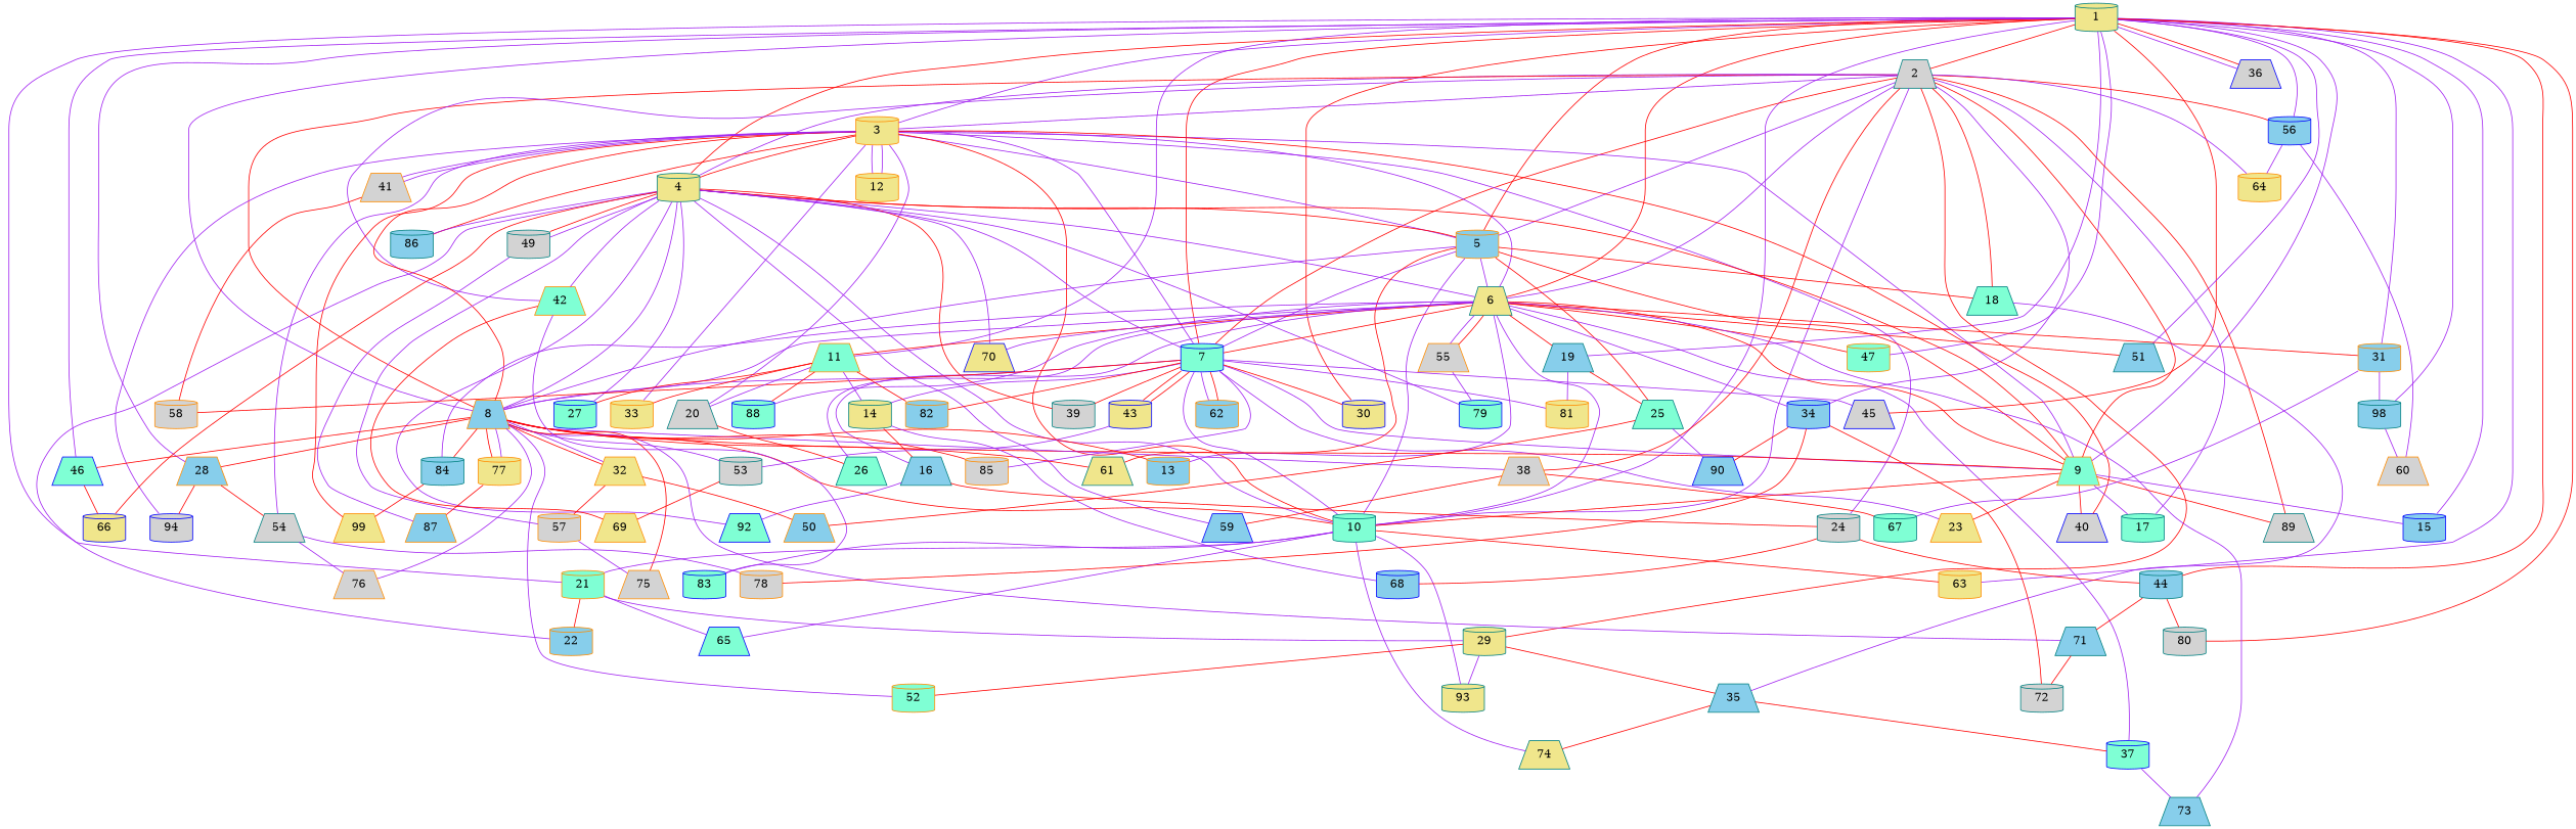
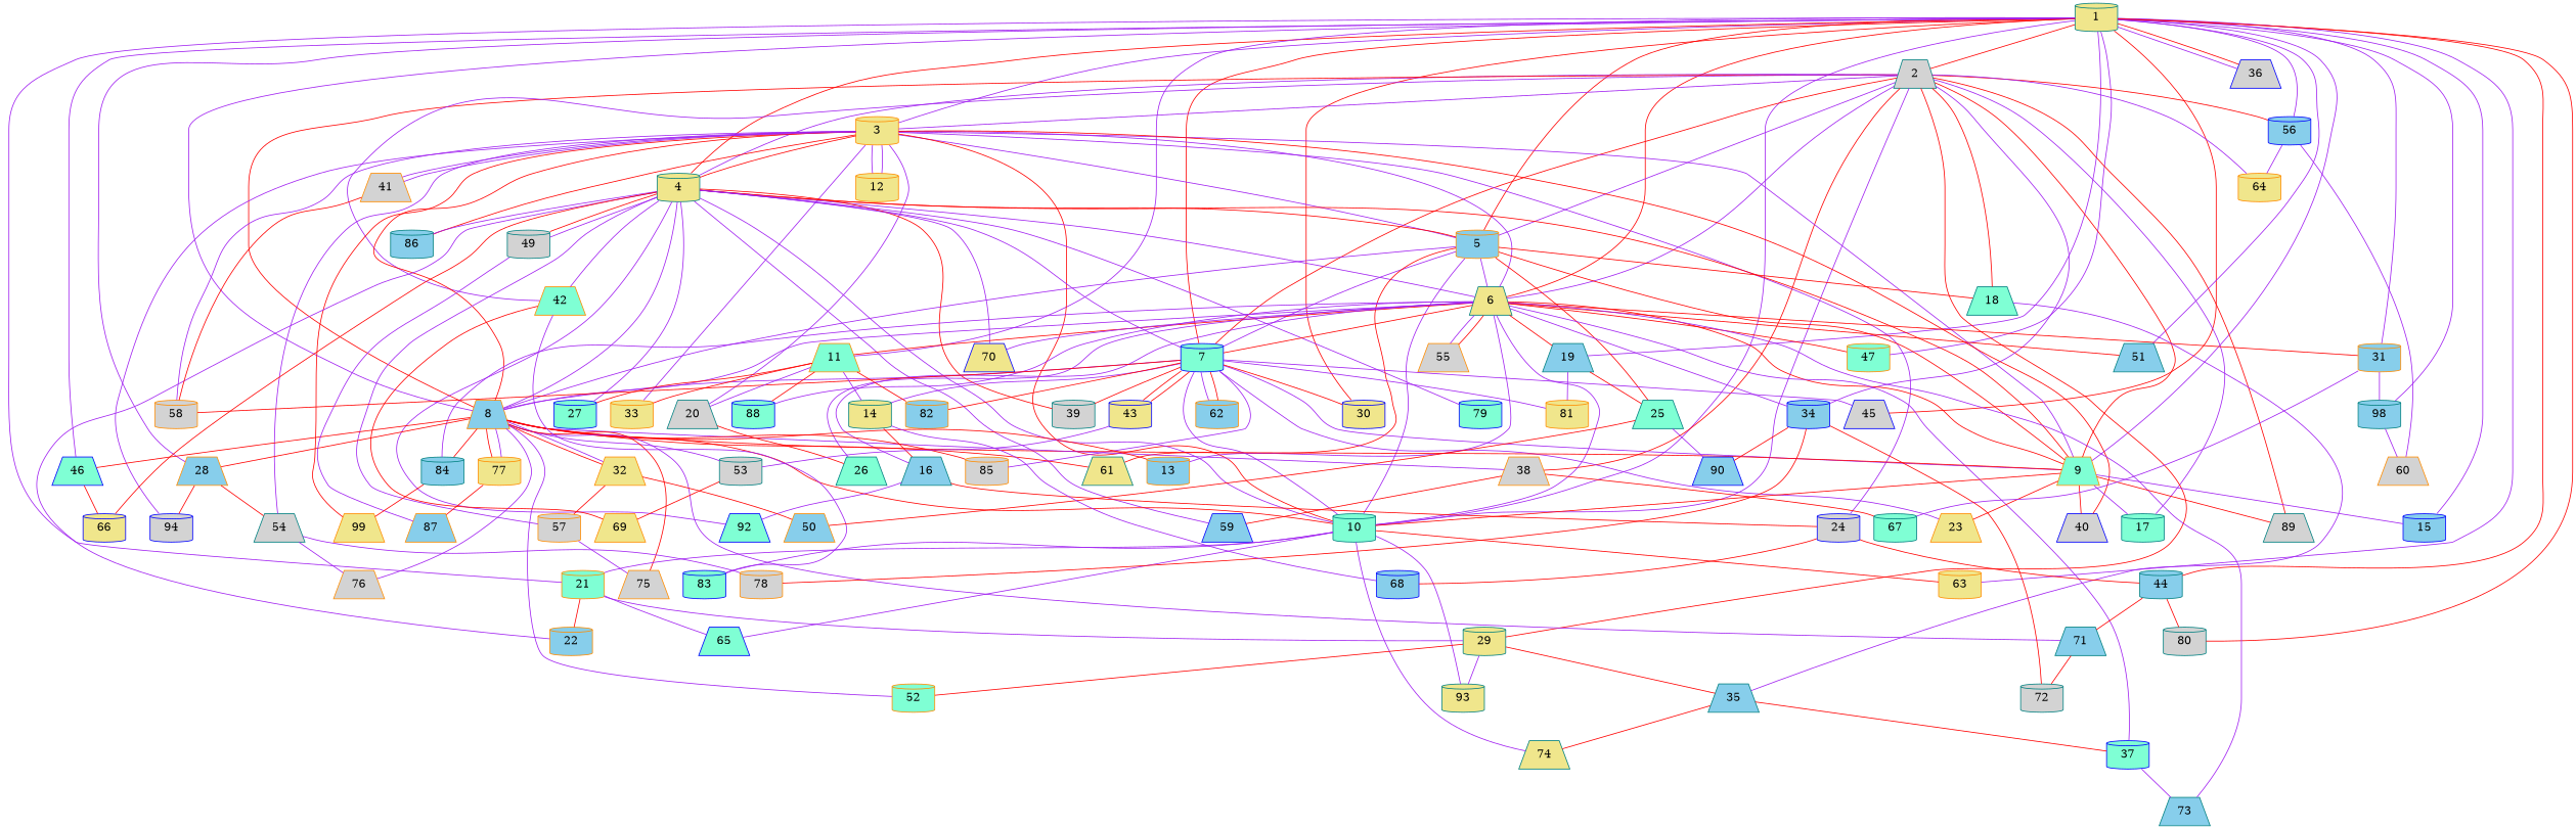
  graph {
    node [color=darkorange fillcolor=skyblue shape=cylinder style=filled]
    edge [color=purple]
    1 [color=teal fillcolor=khaki]
    2 [color=teal fillcolor=lightgrey shape=trapezium]
    3 [fillcolor=khaki]
    4 [color=teal fillcolor=khaki]
    5
    6 [color=teal fillcolor=khaki shape=trapezium]
    7 [color=blue fillcolor=aquamarine]
    8 [shape=trapezium]
    9 [fillcolor=aquamarine shape=trapezium]
    10 [color=teal fillcolor=aquamarine]
    11 [fillcolor=aquamarine shape=trapezium]
    15 [color=blue]
    19 [color=teal shape=trapezium]
    21 [fillcolor=aquamarine]
    28 [shape=trapezium]
    30 [color=blue fillcolor=khaki]
    31
    36 [color=blue fillcolor=lightgrey shape=trapezium]
    44 [color=teal]
    45 [color=blue fillcolor=lightgrey shape=trapezium]
    46 [color=blue fillcolor=aquamarine shape=trapezium]
    47 [fillcolor=aquamarine]
    n23 [color=teal label=98]
    51 [color=teal shape=trapezium]
    56 [color=blue]
    63 [fillcolor=khaki]
    80 [color=teal fillcolor=lightgrey]
    17 [color=teal fillcolor=aquamarine]
    18 [color=teal fillcolor=aquamarine shape=trapezium]
    29 [color=teal fillcolor=khaki]
    34 [color=blue]
    38 [fillcolor=lightgrey shape=trapezium]
    42 [fillcolor=aquamarine shape=trapezium]
    64 [fillcolor=khaki]
    89 [color=teal fillcolor=lightgrey shape=trapezium]
    12 [fillcolor=khaki]
    20 [color=teal fillcolor=lightgrey shape=trapezium]
-   24 [color=teal fillcolor=lightgrey]
+   24 [color=blue fillcolor=lightgrey]
    33 [fillcolor=khaki]
    40 [color=blue fillcolor=lightgrey shape=trapezium]
    41 [fillcolor=lightgrey shape=trapezium]
    54 [color=teal fillcolor=lightgrey shape=trapezium]
    86 [color=teal]
    n44 [fillcolor=khaki label=99 shape=trapezium]
    94 [color=blue fillcolor=lightgrey]
    22
    27 [color=blue fillcolor=aquamarine]
    39 [color=teal fillcolor=lightgrey]
    49 [color=teal fillcolor=lightgrey]
    57 [fillcolor=lightgrey]
    59 [color=blue shape=trapezium]
    66 [color=blue fillcolor=khaki]
    70 [color=blue fillcolor=khaki shape=trapezium]
    79 [color=blue fillcolor=aquamarine]
    92 [color=blue fillcolor=aquamarine shape=trapezium]
    25 [color=teal fillcolor=aquamarine shape=trapezium]
    61 [color=teal fillcolor=khaki shape=trapezium]
    13
    16 [color=teal shape=trapezium]
    26 [color=teal fillcolor=aquamarine shape=trapezium]
    37 [color=blue fillcolor=aquamarine]
    55 [fillcolor=lightgrey shape=trapezium]
    73 [color=teal shape=trapezium]
    84 [color=teal]
    88 [color=blue fillcolor=aquamarine]
    14 [color=teal fillcolor=khaki]
    23 [fillcolor=khaki shape=trapezium]
    43 [color=blue fillcolor=khaki]
    58 [fillcolor=lightgrey]
    62
    81 [fillcolor=khaki]
    82
    85 [fillcolor=lightgrey]
    32 [fillcolor=khaki shape=trapezium]
    52 [fillcolor=aquamarine]
    53 [color=teal fillcolor=lightgrey]
    71 [color=teal shape=trapezium]
    75 [fillcolor=lightgrey shape=trapezium]
    76 [fillcolor=lightgrey shape=trapezium]
    77 [fillcolor=khaki]
    65 [color=blue fillcolor=aquamarine shape=trapezium]
    74 [color=teal fillcolor=khaki shape=trapezium]
    83 [color=blue fillcolor=aquamarine]
    93 [color=teal fillcolor=khaki]
    67 [color=teal fillcolor=aquamarine]
    60 [fillcolor=lightgrey shape=trapezium]
    35 [color=teal shape=trapezium]
    90 [color=blue shape=trapezium]
    72 [color=teal fillcolor=lightgrey]
    78 [fillcolor=lightgrey]
    69 [fillcolor=khaki shape=trapezium]
    68 [color=blue]
    87 [shape=trapezium]
    50 [shape=trapezium]
    1 -- 2 [color=red]
    1 -- 3
    1 -- 4 [color=red]
    1 -- 5 [color=red]
    1 -- 6 [color=red]
    1 -- 7 [color=red]
    1 -- 8
    1 -- 9
    1 -- 10
    1 -- 11
    1 -- 15
    1 -- 19
    1 -- 21
    1 -- 28
    1 -- 30 [color=red]
    1 -- 31
    1 -- 36
    1 -- 36 [color=red]
    1 -- 44 [color=red]
    1 -- 45 [color=red]
    1 -- 46
    1 -- 47
    1 -- n23
    1 -- 51
    1 -- 56
    1 -- 63
    1 -- 80 [color=red]
    2 -- 3
    2 -- 4
    2 -- 5
    2 -- 6
    2 -- 7 [color=red]
    2 -- 8 [color=red]
    2 -- 9 [color=red]
    2 -- 10
    2 -- 56 [color=red]
    2 -- 17
    2 -- 18 [color=red]
    2 -- 29 [color=red]
    2 -- 34
    2 -- 38 [color=red]
    2 -- 42
    2 -- 64
    2 -- 89 [color=red]
    3 -- 4 [color=red]
    3 -- 5
    3 -- 6
-   3 -- 7
+   3 -- 58
    3 -- 8 [color=red]
    3 -- 9
    3 -- 10 [color=red]
    3 -- 12
    3 -- 12
    3 -- 20
    3 -- 24
    3 -- 33
    3 -- 40 [color=red]
    3 -- 41
    3 -- 41
    3 -- 54
    3 -- 86 [color=red]
    3 -- n44 [color=red]
    3 -- 94
    4 -- 5 [color=red]
    4 -- 6
    4 -- 7
    4 -- 8
    4 -- 9 [color=red]
    4 -- 10
    4 -- 42
    4 -- 86
    4 -- 22
    4 -- 27
    4 -- 39 [color=red]
    4 -- 49 [color=red]
    4 -- 49
    4 -- 57
    4 -- 59
    4 -- 66 [color=red]
    4 -- 70
    4 -- 79
    4 -- 92
    5 -- 6
    5 -- 7
    5 -- 8
    5 -- 9 [color=red]
    5 -- 10
    5 -- 18 [color=red]
    5 -- 25 [color=red]
    5 -- 61 [color=red]
    6 -- 7 [color=red]
    6 -- 8
    6 -- 9 [color=red]
    6 -- 10
    6 -- 11 [color=red]
    6 -- 19 [color=red]
    6 -- 31 [color=red]
    6 -- 47 [color=red]
    6 -- 51 [color=red]
    6 -- 34
    6 -- 70
    6 -- 13
    6 -- 16
    6 -- 26
    6 -- 37
    6 -- 55
    6 -- 55 [color=red]
    6 -- 73
    6 -- 84
    6 -- 88
    7 -- 8
    7 -- 9
    7 -- 10
    7 -- 30 [color=red]
    7 -- 45
    7 -- 39 [color=red]
    7 -- 14
    7 -- 23
    7 -- 43 [color=red]
    7 -- 43 [color=red]
    7 -- 58 [color=red]
    7 -- 62
    7 -- 62 [color=red]
    7 -- 81
    7 -- 82 [color=red]
    7 -- 85
    8 -- 9 [color=red]
    8 -- 10 [color=red]
    8 -- 28 [color=red]
    8 -- 46 [color=red]
    8 -- 38
    8 -- 61 [color=red]
    8 -- 13 [color=red]
    8 -- 84 [color=red]
    8 -- 85 [color=red]
    8 -- 32 [color=red]
    8 -- 32
    8 -- 52
    8 -- 53
    8 -- 71
    8 -- 75 [color=red]
    8 -- 76
    8 -- 77 [color=red]
    8 -- 77
    9 -- 10 [color=red]
    9 -- 15
    9 -- 17
    9 -- 89 [color=red]
    9 -- 40 [color=red]
    9 -- 23 [color=red]
    10 -- 21
    10 -- 63 [color=red]
    10 -- 65
    10 -- 74
    10 -- 83
    10 -- 93
    11 -- 20
    11 -- 33 [color=red]
    11 -- 27 [color=red]
    11 -- 88 [color=red]
    11 -- 14
    11 -- 82 [color=red]
    19 -- 25 [color=red]
    19 -- 81
    21 -- 29
    21 -- 22 [color=red]
    21 -- 65
    28 -- 54 [color=red]
    28 -- 94 [color=red]
    31 -- n23
    31 -- 67
    44 -- 80 [color=red]
    44 -- 71 [color=red]
    46 -- 66 [color=red]
    n23 -- 60
    56 -- 64
    56 -- 60
    18 -- 35
    29 -- 52 [color=red]
    29 -- 93
    29 -- 35 [color=red]
    34 -- 90 [color=red]
    34 -- 72 [color=red]
    34 -- 78 [color=red]
    38 -- 59 [color=red]
    38 -- 67 [color=red]
    42 -- 83
    42 -- 69 [color=red]
    20 -- 26 [color=red]
    24 -- 44 [color=red]
    24 -- 68 [color=red]
    41 -- 58 [color=red]
    54 -- 76
    54 -- 78
    49 -- 87
    57 -- 75
    25 -- 90
    25 -- 50 [color=red]
    16 -- 24 [color=red]
    16 -- 92
    37 -- 73
-   55 -- 79
    84 -- n44 [color=red]
    14 -- 16 [color=red]
    14 -- 68
    43 -- 53
    32 -- 57 [color=red]
    32 -- 50 [color=red]
    53 -- 69 [color=red]
    71 -- 72 [color=red]
    77 -- 87 [color=red]
    35 -- 37 [color=red]
    35 -- 74 [color=red]
  }
